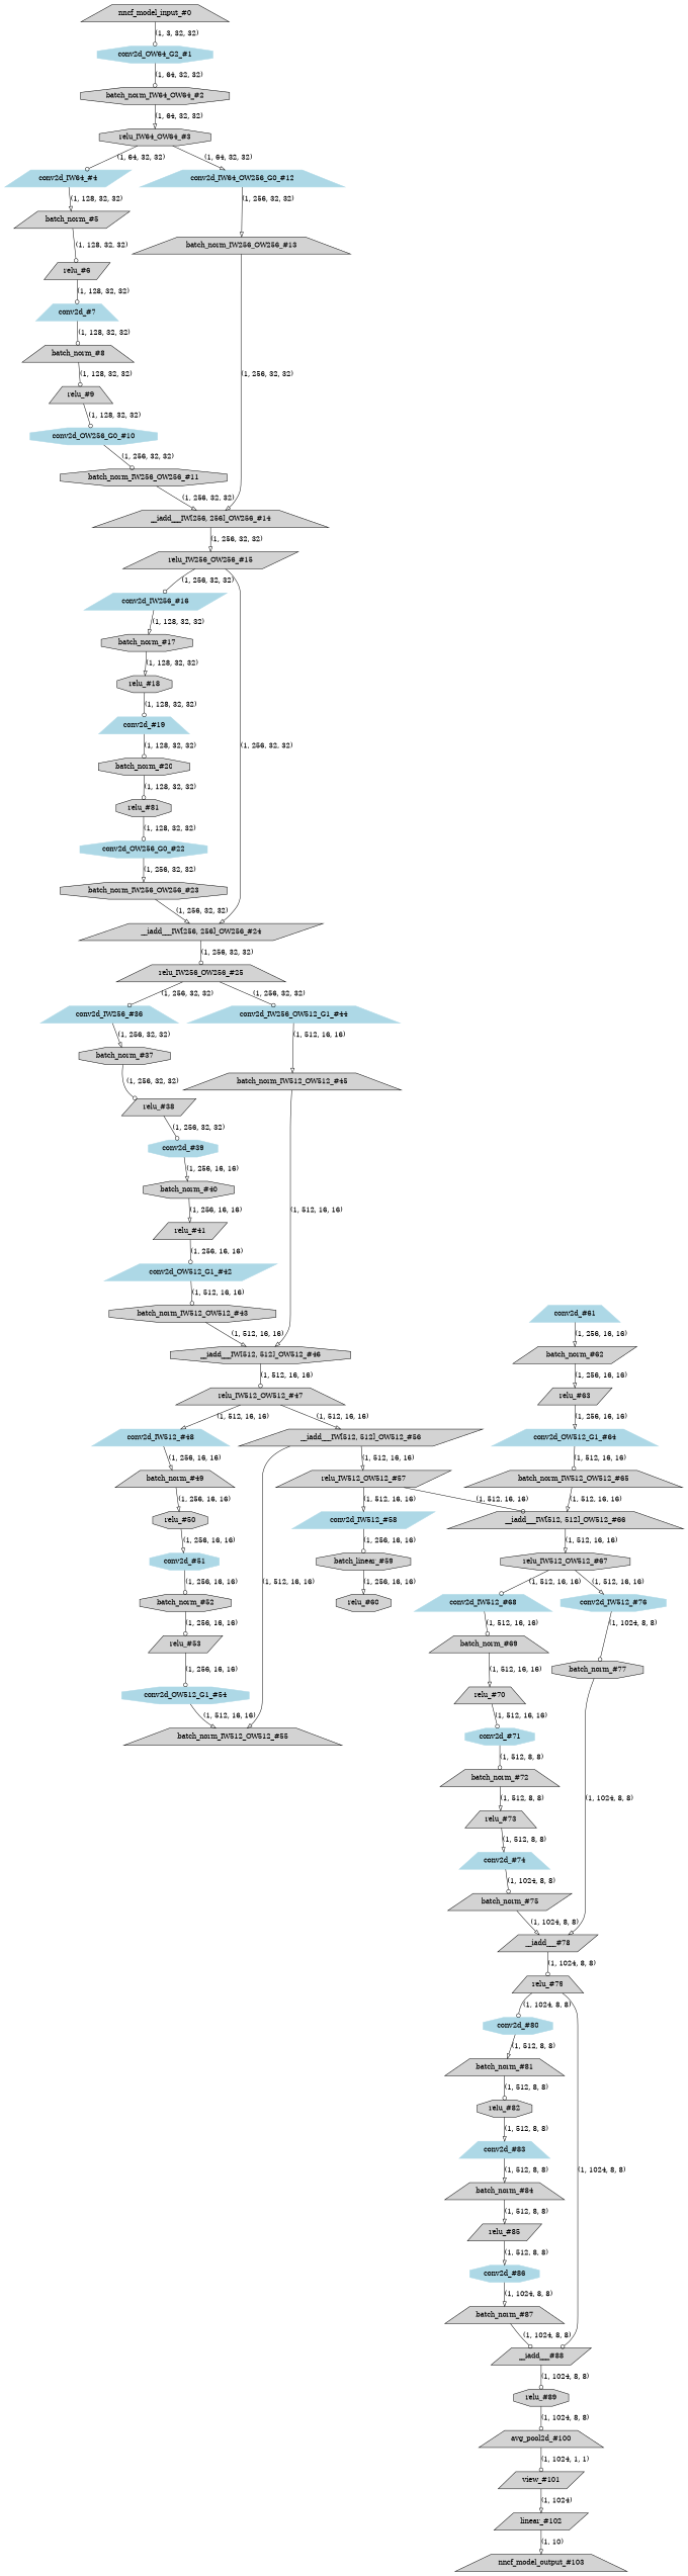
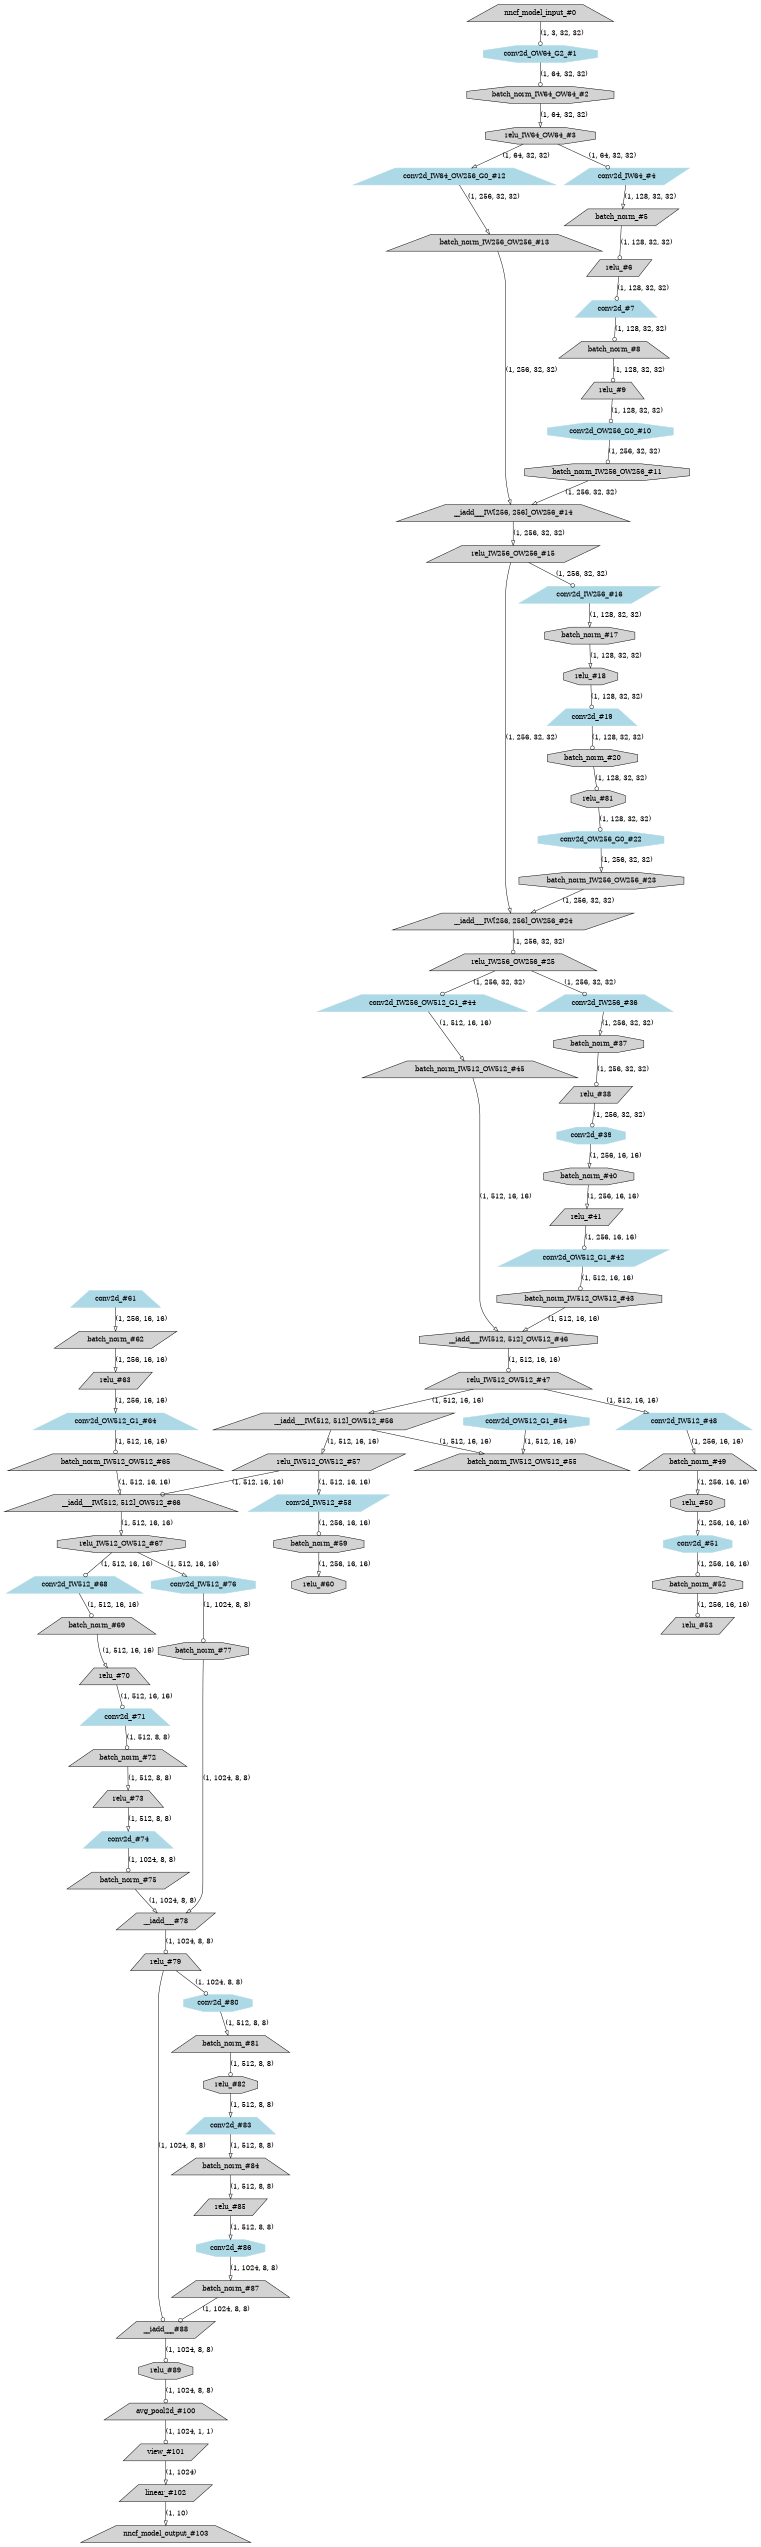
  strict digraph {
    node [shape=trapezium style=filled type=conv2d]
    edge [arrowhead=onormal style=solid]
    n1 [label="nncf_model_input_#0" type=nncf_model_input]
    n2 [color=lightblue label="conv2d_OW64_G2_#1" shape=octagon]
    n3 [label="batch_norm_IW64_OW64_#2" shape=octagon type=batch_norm]
    n4 [label="relu_IW64_OW64_#3" shape=octagon type=relu]
    n5 [color=lightblue label="conv2d_IW64_#4" shape=parallelogram]
    n6 [color=lightblue label="conv2d_IW64_OW256_G0_#12"]
    n7 [label="batch_norm_#5" shape=parallelogram type=batch_norm]
    n8 [label="batch_norm_IW256_OW256_#13" type=batch_norm]
    n9 [label="relu_#6" shape=parallelogram type=relu]
    n10 [color=lightblue label="conv2d_#7"]
    n11 [label="batch_norm_#8" type=batch_norm]
    n12 [label="relu_#9" type=relu]
    n13 [color=lightblue label="conv2d_OW256_G0_#10" shape=octagon]
    n14 [label="batch_norm_IW256_OW256_#11" shape=octagon type=batch_norm]
    n15 [label="__iadd___IW[256, 256]_OW256_#14" type=__iadd__]
    n16 [label="relu_IW256_OW256_#15" shape=parallelogram type=relu]
    n17 [color=lightblue label="conv2d_IW256_#16" shape=parallelogram]
    n18 [label="__iadd___IW[256, 256]_OW256_#24" shape=parallelogram type=__iadd__]
    n19 [label="batch_norm_#17" shape=octagon type=batch_norm]
    n20 [label="relu_IW256_OW256_#25" type=relu]
    n21 [label="relu_#18" shape=octagon type=relu]
    n22 [color=lightblue label="conv2d_#19"]
    n23 [label="batch_norm_#20" shape=octagon type=batch_norm]
    n24 [label="relu_#81" shape=octagon type=relu]
    n25 [color=lightblue label="conv2d_OW256_G0_#22" shape=octagon]
    n26 [label="batch_norm_IW256_OW256_#23" shape=octagon type=batch_norm]
    n27 [color=lightblue label="conv2d_IW256_#36"]
    n28 [color=lightblue label="conv2d_IW256_OW512_G1_#44"]
    n29 [label="batch_norm_#37" shape=octagon type=batch_norm]
    n30 [label="batch_norm_IW512_OW512_#45" type=batch_norm]
    n31 [label="relu_#38" shape=parallelogram type=relu]
    n32 [color=lightblue label="conv2d_#39" shape=octagon]
    n33 [label="batch_norm_#40" shape=octagon type=batch_norm]
    n34 [label="relu_#41" shape=parallelogram type=relu]
    n35 [color=lightblue label="conv2d_OW512_G1_#42" shape=parallelogram]
    n36 [label="batch_norm_IW512_OW512_#43" shape=octagon type=batch_norm]
    n37 [label="__iadd___IW[512, 512]_OW512_#46" shape=octagon type=__iadd__]
    n38 [label="relu_IW512_OW512_#47" type=relu]
    n39 [color=lightblue label="conv2d_IW512_#48"]
    n40 [label="__iadd___IW[512, 512]_OW512_#56" shape=parallelogram type=__iadd__]
    n41 [label="batch_norm_#49" type=batch_norm]
    n42 [label="batch_norm_IW512_OW512_#55" type=batch_norm]
    n43 [label="relu_IW512_OW512_#57" shape=parallelogram type=relu]
    n44 [label="relu_#50" shape=octagon type=relu]
    n45 [color=lightblue label="conv2d_#51" shape=octagon]
    n46 [label="batch_norm_#52" shape=octagon type=batch_norm]
    n47 [label="relu_#53" shape=parallelogram type=relu]
    n48 [color=lightblue label="conv2d_OW512_G1_#54" shape=octagon]
    n49 [color=lightblue label="conv2d_IW512_#58" shape=parallelogram]
    n50 [label="__iadd___IW[512, 512]_OW512_#66" type=__iadd__]
-   n51 [label="batch_linear_#59" shape=octagon type=batch_norm]
+   n51 [label="batch_norm_#59" shape=octagon type=batch_norm]
    n52 [label="relu_IW512_OW512_#67" shape=octagon type=relu]
    n53 [label="relu_#60" shape=octagon type=relu]
    n54 [color=lightblue label="conv2d_#61"]
    n55 [label="batch_norm_#62" shape=parallelogram type=batch_norm]
    n56 [label="relu_#63" shape=parallelogram type=relu]
    n57 [color=lightblue label="conv2d_OW512_G1_#64"]
    n58 [label="batch_norm_IW512_OW512_#65" type=batch_norm]
    n59 [color=lightblue label="conv2d_IW512_#68"]
    n60 [color=lightblue label="conv2d_IW512_#76" shape=octagon]
    n61 [label="batch_norm_#69" type=batch_norm]
    n62 [label="batch_norm_#77" shape=octagon type=batch_norm]
    n63 [label="relu_#70" type=relu]
-   n64 [color=lightblue label="conv2d_#71" shape=octagon]
+   n64 [color=lightblue label="conv2d_#71"]
    n65 [label="batch_norm_#72" type=batch_norm]
    n66 [label="relu_#73" type=relu]
    n67 [color=lightblue label="conv2d_#74"]
    n68 [label="batch_norm_#75" shape=parallelogram type=batch_norm]
    n69 [label="__iadd___#78" shape=parallelogram type=__iadd__]
    n70 [label="relu_#79" type=relu]
    n71 [color=lightblue label="conv2d_#80" shape=octagon]
    n72 [label="__iadd___#88" shape=parallelogram type=__iadd__]
    n73 [label="batch_norm_#81" type=batch_norm]
    n74 [label="relu_#89" shape=octagon type=relu]
    n75 [label="relu_#82" shape=octagon type=relu]
    n76 [color=lightblue label="conv2d_#83"]
    n77 [label="batch_norm_#84" type=batch_norm]
    n78 [label="relu_#85" shape=parallelogram type=relu]
    n79 [color=lightblue label="conv2d_#86" shape=octagon]
    n80 [label="batch_norm_#87" type=batch_norm]
    n81 [label="avg_pool2d_#100" type=avg_pool2d]
    n82 [label="view_#101" shape=parallelogram type=view]
    n83 [label="linear_#102" shape=parallelogram type=linear]
    n84 [label="nncf_model_output_#103" type=nncf_model_output]
    n1 -> n2 [arrowhead=odot label="(1, 3, 32, 32)"]
    n2 -> n3 [arrowhead=odot label="(1, 64, 32, 32)"]
    n3 -> n4 [label="(1, 64, 32, 32)"]
    n4 -> n5 [arrowhead=odot label="(1, 64, 32, 32)"]
    n4 -> n6 [label="(1, 64, 32, 32)"]
    n5 -> n7 [label="(1, 128, 32, 32)"]
    n6 -> n8 [label="(1, 256, 32, 32)"]
    n7 -> n9 [arrowhead=odot label="(1, 128, 32, 32)"]
    n8 -> n15 [label="(1, 256, 32, 32)"]
    n9 -> n10 [arrowhead=odot label="(1, 128, 32, 32)"]
    n10 -> n11 [arrowhead=odot label="(1, 128, 32, 32)"]
    n11 -> n12 [arrowhead=odot label="(1, 128, 32, 32)"]
    n12 -> n13 [arrowhead=odot label="(1, 128, 32, 32)"]
    n13 -> n14 [arrowhead=odot label="(1, 256, 32, 32)"]
    n14 -> n15 [label="(1, 256, 32, 32)"]
    n15 -> n16 [label="(1, 256, 32, 32)"]
    n16 -> n17 [arrowhead=odot label="(1, 256, 32, 32)"]
    n16 -> n18 [label="(1, 256, 32, 32)"]
    n17 -> n19 [label="(1, 128, 32, 32)"]
    n18 -> n20 [arrowhead=odot label="(1, 256, 32, 32)"]
    n19 -> n21 [label="(1, 128, 32, 32)"]
    n20 -> n27 [arrowhead=odot label="(1, 256, 32, 32)"]
    n20 -> n28 [arrowhead=odot label="(1, 256, 32, 32)"]
    n21 -> n22 [arrowhead=odot label="(1, 128, 32, 32)"]
    n22 -> n23 [arrowhead=odot label="(1, 128, 32, 32)"]
    n23 -> n24 [arrowhead=odot label="(1, 128, 32, 32)"]
    n24 -> n25 [arrowhead=odot label="(1, 128, 32, 32)"]
    n25 -> n26 [label="(1, 256, 32, 32)"]
    n26 -> n18 [label="(1, 256, 32, 32)"]
    n27 -> n29 [label="(1, 256, 32, 32)"]
    n28 -> n30 [label="(1, 512, 16, 16)"]
    n29 -> n31 [arrowhead=odot label="(1, 256, 32, 32)"]
    n30 -> n37 [label="(1, 512, 16, 16)"]
    n31 -> n32 [arrowhead=odot label="(1, 256, 32, 32)"]
    n32 -> n33 [label="(1, 256, 16, 16)"]
    n33 -> n34 [label="(1, 256, 16, 16)"]
    n34 -> n35 [arrowhead=odot label="(1, 256, 16, 16)"]
    n35 -> n36 [arrowhead=odot label="(1, 512, 16, 16)"]
    n36 -> n37 [label="(1, 512, 16, 16)"]
    n37 -> n38 [arrowhead=odot label="(1, 512, 16, 16)"]
    n38 -> n39 [label="(1, 512, 16, 16)"]
    n38 -> n40 [label="(1, 512, 16, 16)"]
    n39 -> n41 [label="(1, 256, 16, 16)"]
    n40 -> n42 [label="(1, 512, 16, 16)"]
    n40 -> n43 [label="(1, 512, 16, 16)"]
    n41 -> n44 [label="(1, 256, 16, 16)"]
    n43 -> n49 [label="(1, 512, 16, 16)"]
    n43 -> n50 [arrowhead=odot label="(1, 512, 16, 16)"]
    n44 -> n45 [label="(1, 256, 16, 16)"]
    n45 -> n46 [arrowhead=odot label="(1, 256, 16, 16)"]
    n46 -> n47 [arrowhead=odot label="(1, 256, 16, 16)"]
-   n47 -> n48 [arrowhead=odot label="(1, 256, 16, 16)"]
    n48 -> n42 [label="(1, 512, 16, 16)"]
    n49 -> n51 [arrowhead=odot label="(1, 256, 16, 16)"]
    n50 -> n52 [label="(1, 512, 16, 16)"]
    n51 -> n53 [label="(1, 256, 16, 16)"]
    n52 -> n59 [arrowhead=odot label="(1, 512, 16, 16)"]
    n52 -> n60 [label="(1, 512, 16, 16)"]
    n54 -> n55 [label="(1, 256, 16, 16)"]
    n55 -> n56 [label="(1, 256, 16, 16)"]
    n56 -> n57 [label="(1, 256, 16, 16)"]
    n57 -> n58 [arrowhead=odot label="(1, 512, 16, 16)"]
    n58 -> n50 [label="(1, 512, 16, 16)"]
    n59 -> n61 [arrowhead=odot label="(1, 512, 16, 16)"]
    n60 -> n62 [arrowhead=odot label="(1, 1024, 8, 8)"]
    n61 -> n63 [label="(1, 512, 16, 16)"]
    n62 -> n69 [label="(1, 1024, 8, 8)"]
    n63 -> n64 [arrowhead=odot label="(1, 512, 16, 16)"]
    n64 -> n65 [arrowhead=odot label="(1, 512, 8, 8)"]
    n65 -> n66 [label="(1, 512, 8, 8)"]
    n66 -> n67 [label="(1, 512, 8, 8)"]
    n67 -> n68 [arrowhead=odot label="(1, 1024, 8, 8)"]
    n68 -> n69 [label="(1, 1024, 8, 8)"]
    n69 -> n70 [arrowhead=odot label="(1, 1024, 8, 8)"]
    n70 -> n71 [arrowhead=odot label="(1, 1024, 8, 8)"]
    n70 -> n72 [arrowhead=odot label="(1, 1024, 8, 8)"]
    n71 -> n73 [label="(1, 512, 8, 8)"]
    n72 -> n74 [arrowhead=odot label="(1, 1024, 8, 8)"]
    n73 -> n75 [arrowhead=odot label="(1, 512, 8, 8)"]
    n74 -> n81 [arrowhead=odot label="(1, 1024, 8, 8)"]
    n75 -> n76 [label="(1, 512, 8, 8)"]
    n76 -> n77 [label="(1, 512, 8, 8)"]
    n77 -> n78 [label="(1, 512, 8, 8)"]
    n78 -> n79 [label="(1, 512, 8, 8)"]
    n79 -> n80 [label="(1, 1024, 8, 8)"]
    n80 -> n72 [arrowhead=odot label="(1, 1024, 8, 8)"]
    n81 -> n82 [arrowhead=odot label="(1, 1024, 1, 1)"]
    n82 -> n83 [label="(1, 1024)"]
    n83 -> n84 [label="(1, 10)"]
  }
